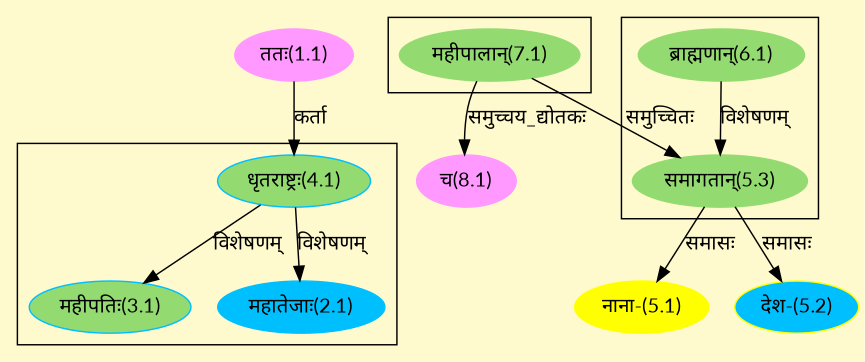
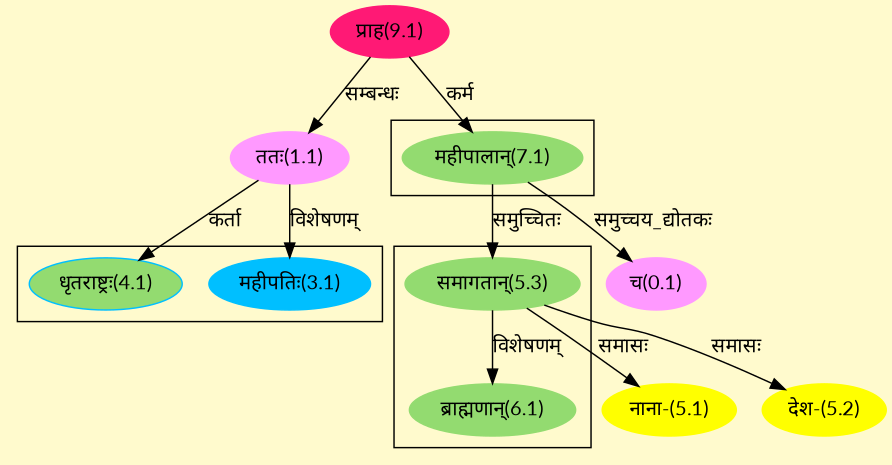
  digraph {
    bgcolor=lemonchiffon1
    compound=true
    fontname=Lato
    rankdir=BT
    node [color="#00BFFF" fontname=Lato style=filled]
    edge [dir=back fontname=Lato]
-   n1 [label="महातेजाः(2.1)"]
    n2 [fillcolor="#93DB70" label="धृतराष्ट्रः(4.1)"]
-   n3 [label="महीपतिः(3.1)" fillcolor="#93DB70"]
+   n3 [label="महीपतिः(3.1)"]
    n4 [color="#93DB70" label="समागतान्(5.3)"]
    n5 [color="#93DB70" label="ब्राह्मणान्(6.1)"]
    n6 [color="#93DB70" label="महीपालान्(7.1)"]
    n7 [color="#FF99FF" label="ततः(1.1)"]
+   n8 [color="#FF1975" label="प्राह(9.1)"]
    n9 [color="#FFFF00" label="नाना-(5.1)"]
-   n10 [color="#FFFF00" label="देश-(5.2)" fillcolor="#00BFFF"]
-   n11 [color="#FF99FF" label="च(8.1)"]
+   n10 [color="#FFFF00" label="देश-(5.2)"]
+   n11 [color="#FF99FF" label="च(0.1)"]
    subgraph cluster_1 {
-     n1
      n2
      n3
    }
    subgraph cluster_2 {
      n4
      n5
    }
    subgraph cluster_3 {
      n6
    }
-   n1 -> n2 [label="विशेषणम्"]
    n2 -> n7 [label="कर्ता"]
-   n3 -> n2 [label="विशेषणम्"]
-   n4 -> n5 [label="विशेषणम्"]
+   n3 -> n7 [label="विशेषणम्"]
+   n5 -> n4 [label="विशेषणम्"]
    n4 -> n6 [label="समुच्चितः"]
+   n6 -> n8 [label="कर्म"]
+   n7 -> n8 [label="सम्बन्धः"]
    n9 -> n4 [label="समासः"]
    n10 -> n4 [label="समासः"]
    n11 -> n6 [label="समुच्चय_द्योतकः"]
  }
